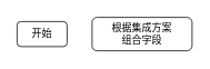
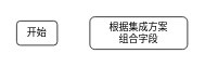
  <mxCell id="0" />
  <mxCell id="1" parent="0" />
- <mxCell id="2" value="开始" style="rounded=1;whiteSpace=wrap;html=1;" vertex="1" parent="1"><mxGeometry x="20" y="25" width="60" height="30" as="geometry" /></mxCell>
+ <mxCell id="2" value="开始" style="rounded=1;whiteSpace=wrap;html=1;" vertex="1" parent="1"><mxGeometry x="20" y="25" width="50" height="30" as="geometry" /></mxCell>
  <mxCell id="3" value="根据集成方案&lt;br&gt;组合字段" style="rounded=1;whiteSpace=wrap;html=1;" vertex="1" parent="1"><mxGeometry x="110" y="20" width="120" height="40" as="geometry" /></mxCell>
